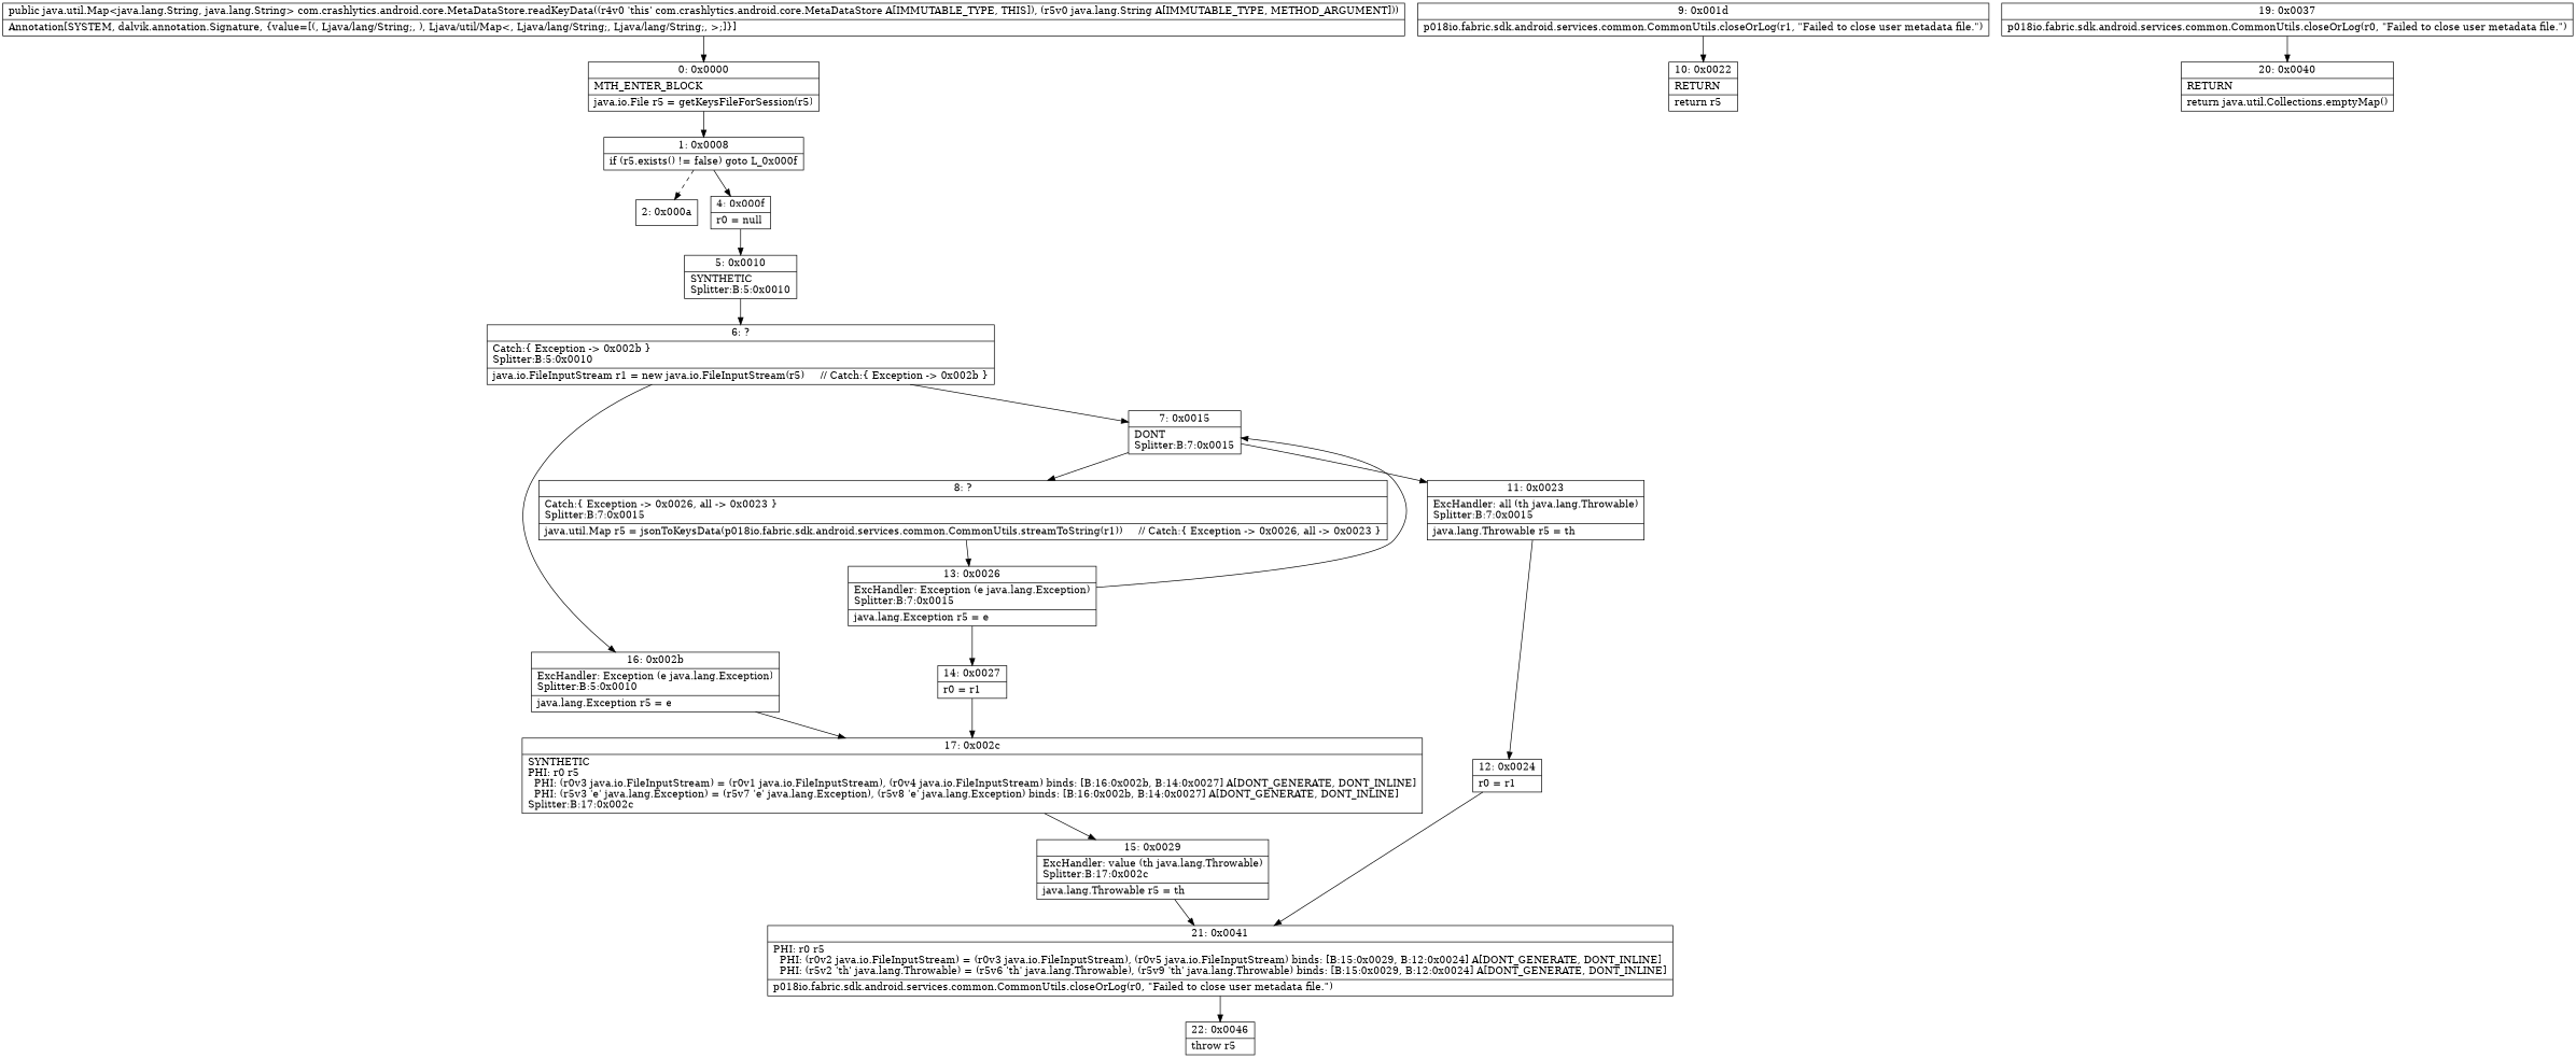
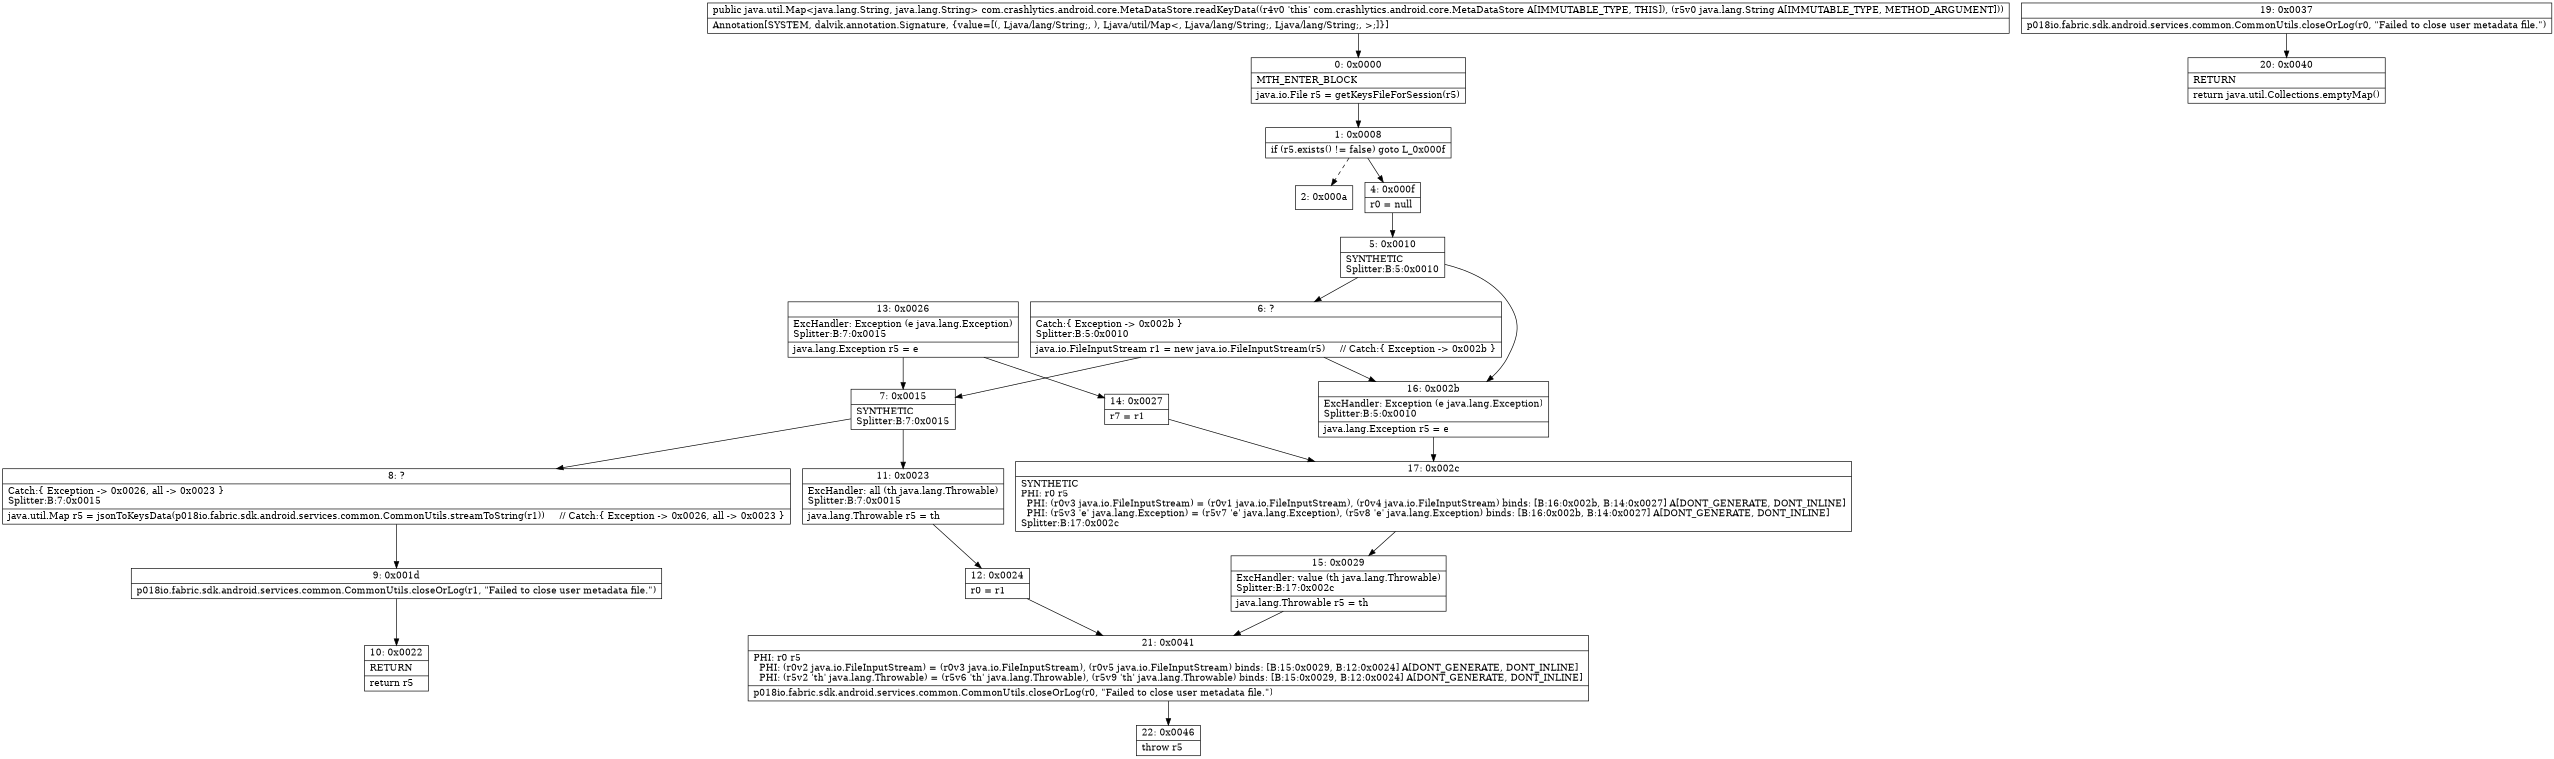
  digraph {
    node [shape=record]
    n1 [label="{0\:\ 0x0000|MTH_ENTER_BLOCK\l|java.io.File r5 = getKeysFileForSession(r5)\l}"]
    n2 [label="{1\:\ 0x0008|if (r5.exists() != false) goto L_0x000f\l}"]
    n3 [label="{2\:\ 0x000a}"]
    n4 [label="{4\:\ 0x000f|r0 = null\l}"]
    n5 [label="{5\:\ 0x0010|SYNTHETIC\lSplitter:B:5:0x0010\l}"]
    n6 [label="{6\:\ ?|Catch:\{ Exception \-\> 0x002b \}\lSplitter:B:5:0x0010\l|java.io.FileInputStream r1 = new java.io.FileInputStream(r5)     \/\/ Catch:\{ Exception \-\> 0x002b \}\l}"]
    n7 [label="{16\:\ 0x002b|ExcHandler: Exception (e java.lang.Exception)\lSplitter:B:5:0x0010\l|java.lang.Exception r5 = e\l}"]
-   n8 [label="{7\:\ 0x0015|DONT\lSplitter:B:7:0x0015\l}"]
+   n8 [label="{7\:\ 0x0015|SYNTHETIC\lSplitter:B:7:0x0015\l}"]
    n9 [label="{17\:\ 0x002c|SYNTHETIC\lPHI: r0 r5 \l  PHI: (r0v3 java.io.FileInputStream) = (r0v1 java.io.FileInputStream), (r0v4 java.io.FileInputStream) binds: [B:16:0x002b, B:14:0x0027] A[DONT_GENERATE, DONT_INLINE]\l  PHI: (r5v3 'e' java.lang.Exception) = (r5v7 'e' java.lang.Exception), (r5v8 'e' java.lang.Exception) binds: [B:16:0x002b, B:14:0x0027] A[DONT_GENERATE, DONT_INLINE]\lSplitter:B:17:0x002c\l}"]
    n10 [label="{8\:\ ?|Catch:\{ Exception \-\> 0x0026, all \-\> 0x0023 \}\lSplitter:B:7:0x0015\l|java.util.Map r5 = jsonToKeysData(p018io.fabric.sdk.android.services.common.CommonUtils.streamToString(r1))     \/\/ Catch:\{ Exception \-\> 0x0026, all \-\> 0x0023 \}\l}"]
    n11 [label="{11\:\ 0x0023|ExcHandler: all (th java.lang.Throwable)\lSplitter:B:7:0x0015\l|java.lang.Throwable r5 = th\l}"]
    n12 [label="{9\:\ 0x001d|p018io.fabric.sdk.android.services.common.CommonUtils.closeOrLog(r1, \"Failed to close user metadata file.\")\l}"]
    n13 [label="{12\:\ 0x0024|r0 = r1\l}"]
    n14 [label="{13\:\ 0x0026|ExcHandler: Exception (e java.lang.Exception)\lSplitter:B:7:0x0015\l|java.lang.Exception r5 = e\l}"]
-   n15 [label="{14\:\ 0x0027|r0 = r1\l}"]
+   n15 [label="{14\:\ 0x0027|r7 = r1\l}"]
    n16 [label="{10\:\ 0x0022|RETURN\l|return r5\l}"]
    n17 [label="{21\:\ 0x0041|PHI: r0 r5 \l  PHI: (r0v2 java.io.FileInputStream) = (r0v3 java.io.FileInputStream), (r0v5 java.io.FileInputStream) binds: [B:15:0x0029, B:12:0x0024] A[DONT_GENERATE, DONT_INLINE]\l  PHI: (r5v2 'th' java.lang.Throwable) = (r5v6 'th' java.lang.Throwable), (r5v9 'th' java.lang.Throwable) binds: [B:15:0x0029, B:12:0x0024] A[DONT_GENERATE, DONT_INLINE]\l|p018io.fabric.sdk.android.services.common.CommonUtils.closeOrLog(r0, \"Failed to close user metadata file.\")\l}"]
    n18 [label="{22\:\ 0x0046|throw r5\l}"]
    n19 [label="{15\:\ 0x0029|ExcHandler: value (th java.lang.Throwable)\lSplitter:B:17:0x002c\l|java.lang.Throwable r5 = th\l}"]
    n20 [label="{19\:\ 0x0037|p018io.fabric.sdk.android.services.common.CommonUtils.closeOrLog(r0, \"Failed to close user metadata file.\")\l}"]
    n21 [label="{20\:\ 0x0040|RETURN\l|return java.util.Collections.emptyMap()\l}"]
    n22 [label="{public java.util.Map\<java.lang.String, java.lang.String\> com.crashlytics.android.core.MetaDataStore.readKeyData((r4v0 'this' com.crashlytics.android.core.MetaDataStore A[IMMUTABLE_TYPE, THIS]), (r5v0 java.lang.String A[IMMUTABLE_TYPE, METHOD_ARGUMENT]))  | Annotation[SYSTEM, dalvik.annotation.Signature, \{value=[(, Ljava\/lang\/String;, ), Ljava\/util\/Map\<, Ljava\/lang\/String;, Ljava\/lang\/String;, \>;]\}]\l}"]
    n1 -> n2
    n2 -> n3 [style=dashed]
    n2 -> n4
    n4 -> n5
    n5 -> n6
+   n5 -> n7
    n6 -> n7
    n6 -> n8
    n7 -> n9
    n8 -> n10
    n8 -> n11
    n9 -> n19
-   n10 -> n14
+   n10 -> n12
    n11 -> n13
    n12 -> n16
    n13 -> n17
    n14 -> n8
    n14 -> n15
    n15 -> n9
    n17 -> n18
    n19 -> n17
    n20 -> n21
    n22 -> n1
  }
